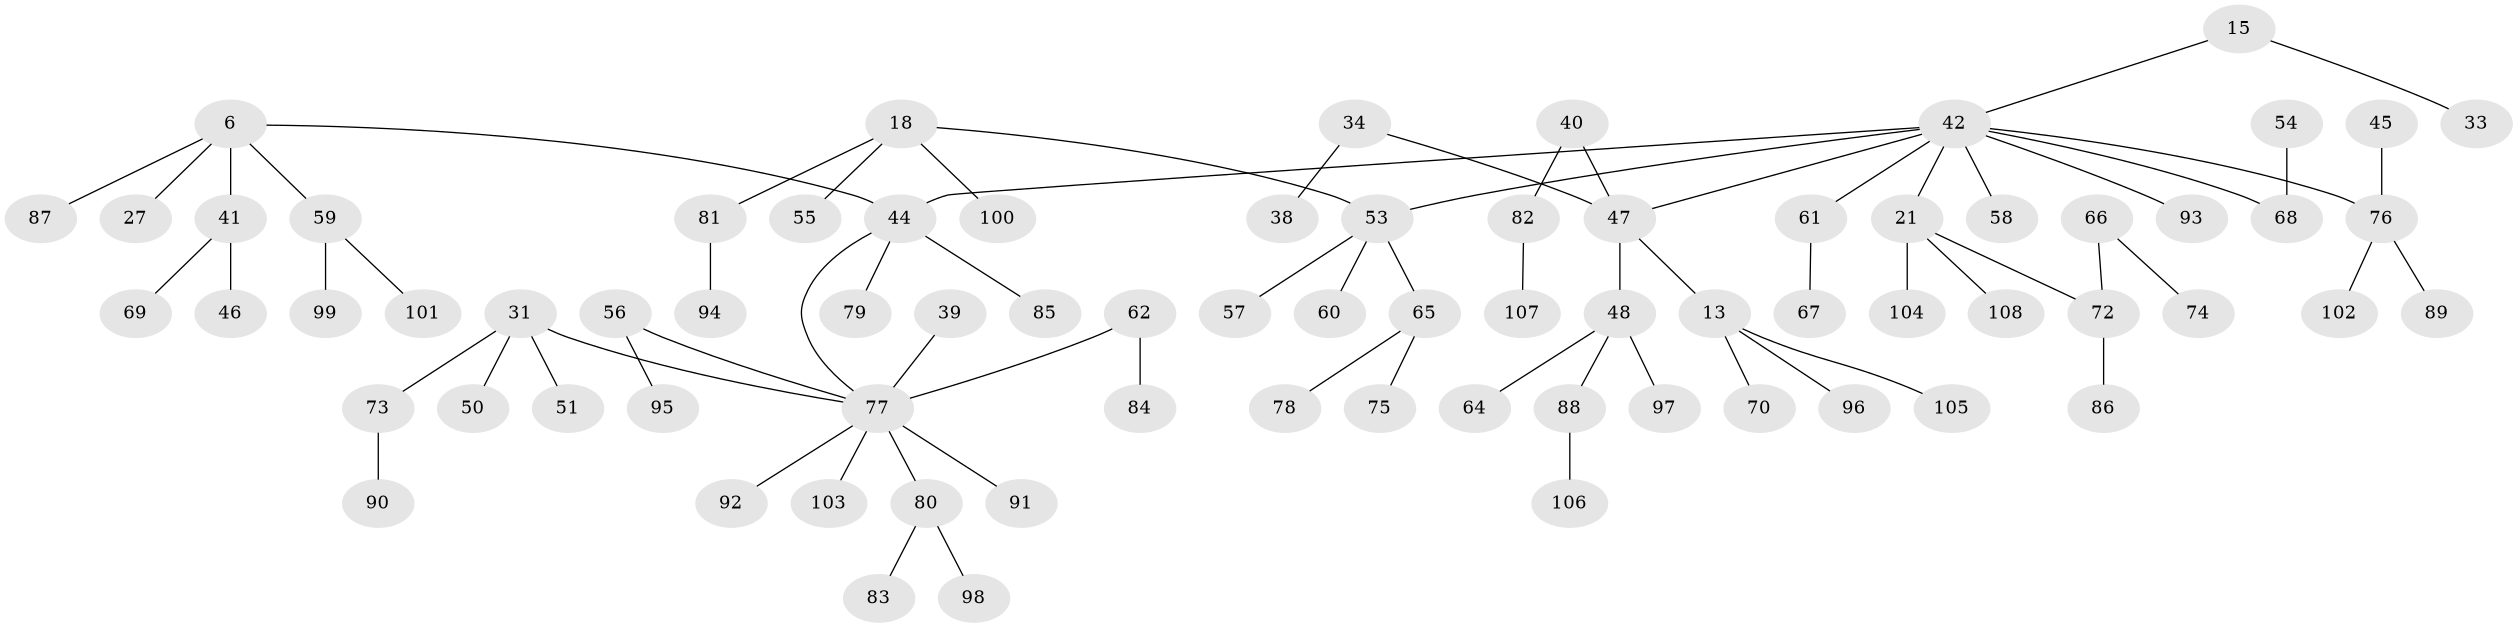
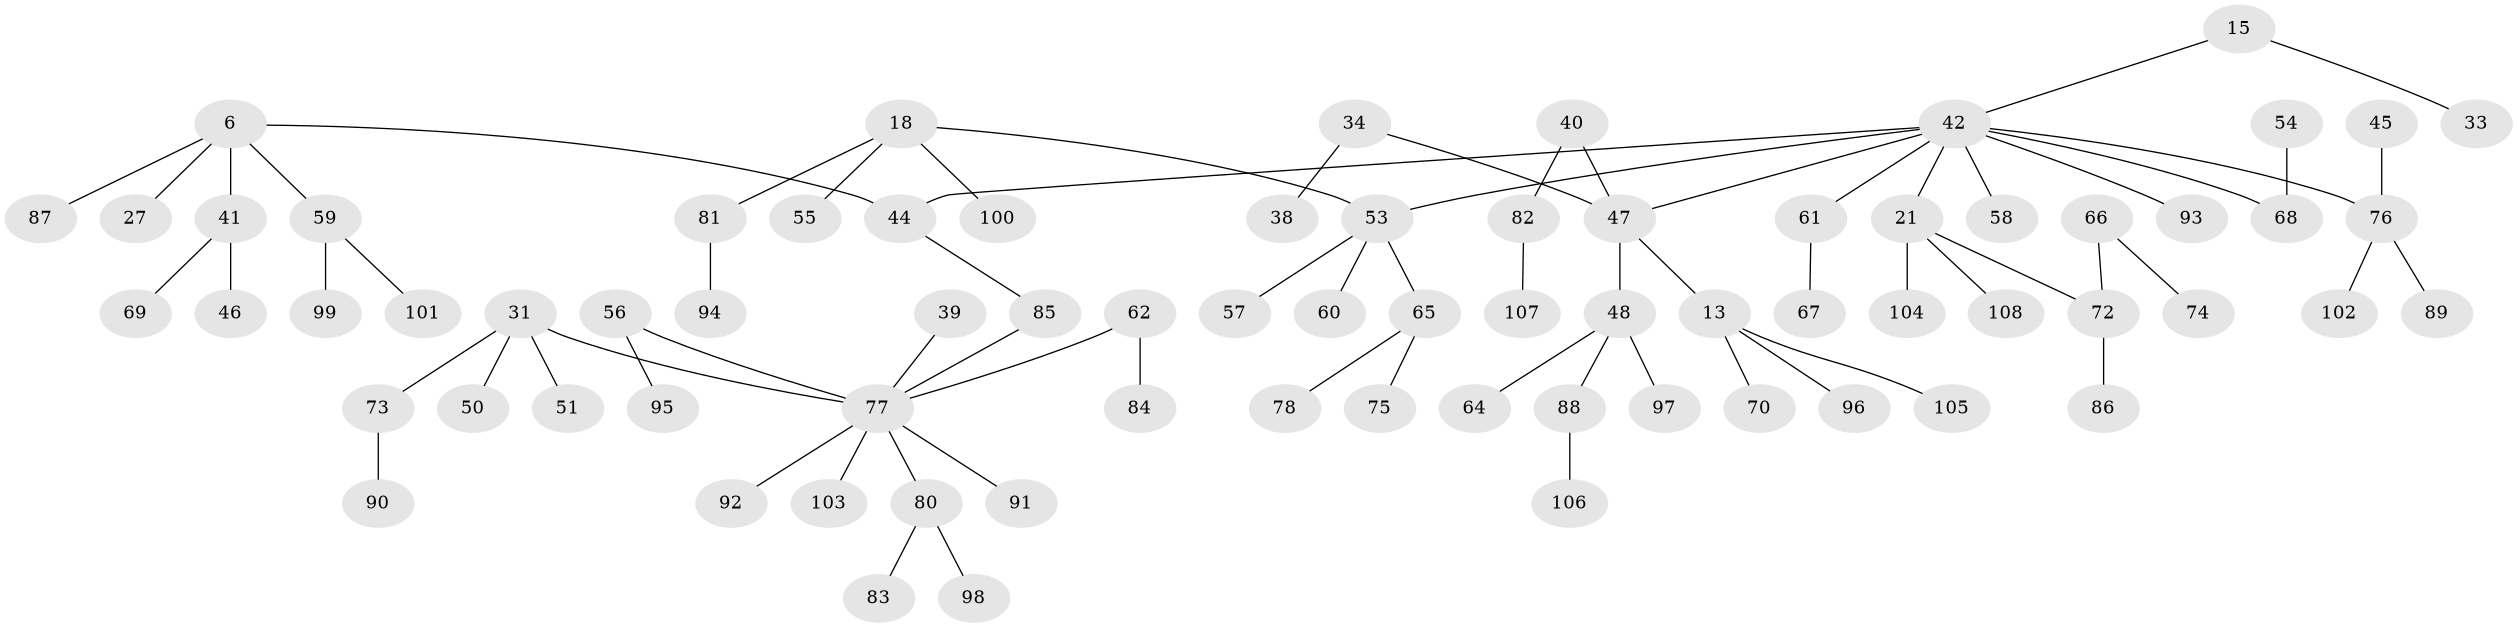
  graph {
    node [color=gray90 style=filled]
    6 [super="+5"]
    27
    41
    44 [super="+1"]
    59 [super="+7"]
    87
    46
    69
    77 [super="+49"]
-   79
    85
    99
    101
    15
    33
    42 [super="+9+21+14+23+32"]
    53 [super="+35"]
    47 [super="+11"]
    58
    61
    68
    n22 [label=21 super="+26+29"]
    76 [super="+37+4+13"]
    93
    57
    60
    65
    18
    55
    81
    100
    94
    31 [super="+20+28"]
    50
    51
    73
    90
    80 [super="+25"]
    91
    92
    103
    34
    38
    48
    n45 [label=13 super="+17"]
    39
    40
    82
    107
    67
    72 [super="+43+52"]
    104
    108
    89
    102
    45
    64
    88
    97
    70
    96
    105
    106
    75
    78
    54
    56
    95
    62
    84
    86
    66
    74
    83
    98
    6 -- 27
    6 -- 41
    6 -- 44
    6 -- 59
    6 -- 87
    41 -- 46
    41 -- 69
-   44 -- 77
-   44 -- 79
+   85 -- 77
    44 -- 85
    59 -- 99
    59 -- 101
    77 -- 80
    77 -- 91
    77 -- 92
    77 -- 103
    15 -- 33
    15 -- 42
    42 -- 44
    42 -- 53
    42 -- 47
    42 -- 58
    42 -- 61
    42 -- 68
    42 -- n22
    42 -- 76
    42 -- 93
    53 -- 57
    53 -- 60
    53 -- 65
    47 -- 48
    47 -- n45
    61 -- 67
    n22 -- 72
    n22 -- 104
    n22 -- 108
    76 -- 89
    76 -- 102
    65 -- 75
    65 -- 78
    18 -- 53
    18 -- 55
    18 -- 81
    18 -- 100
    81 -- 94
    31 -- 77
    31 -- 50
    31 -- 51
    31 -- 73
    73 -- 90
    80 -- 83
    80 -- 98
    34 -- 47
    34 -- 38
    48 -- 64
    48 -- 88
    48 -- 97
    n45 -- 70
    n45 -- 96
    n45 -- 105
    39 -- 77
    40 -- 47
    40 -- 82
    82 -- 107
    72 -- 86
    45 -- 76
    88 -- 106
    54 -- 68
    56 -- 77
    56 -- 95
    62 -- 77
    62 -- 84
    66 -- 72
    66 -- 74
  }
